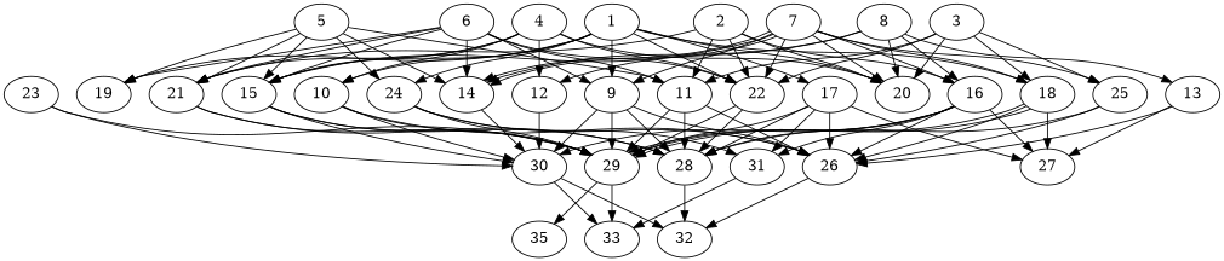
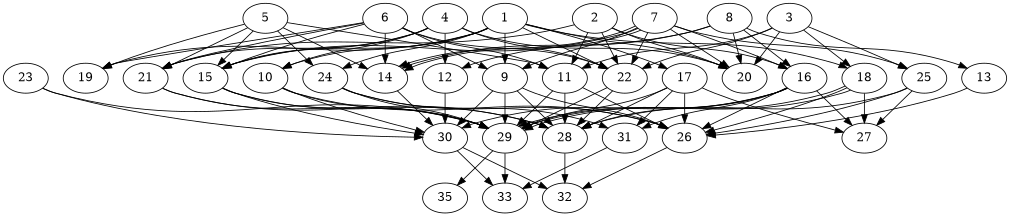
  digraph {
    node [alpha=0.03]
    1 [alpha=0.14 expect_size=15360000]
    9 [alpha=0.04 expect_size=46934016]
    10 [alpha=0.04 expect_size=8791040]
    15 [alpha=0.15 expect_size=37288960]
    17 [alpha=0.08 expect_size=41836544]
    18 [alpha=0.17 expect_size=15305728]
    19 [alpha=0.10 expect_size=22799360]
    20 [alpha=0.01 expect_size=31071232]
    22 [alpha=0.13 expect_size=12977152]
    24 [alpha=0.17 expect_size=37635072]
    26 [alpha=0.15 expect_size=48756736]
    28 [alpha=0.08 expect_size=43024384]
    29 [alpha=0.12 expect_size=35853312]
    30 [alpha=0.17 expect_size=11369472]
    27 [expect_size=24355840]
    31 [alpha=0.14 expect_size=14907392]
    32 [alpha=0.18 expect_size=9398272]
    33 [expect_size=39373824]
    35 [alpha=0.12 expect_size=40707072]
    2 [alpha=0.15 expect_size=49773568]
    11 [alpha=0.09 expect_size=34051072]
    16 [alpha=0.10 expect_size=40931328]
    21 [alpha=0.18 expect_size=39969792]
    3 [alpha=0.01 expect_size=41475072]
    25 [expect_size=12241920]
    4 [alpha=0.11 expect_size=14588928]
    12 [alpha=0.18 expect_size=19735552]
    5 [alpha=0.02 expect_size=32600064]
    14 [alpha=0.09 expect_size=12151808]
    6 [alpha=0.00 expect_size=19216384]
    7 [alpha=0.09 expect_size=41650176]
    8 [expect_size=49057792]
    13 [alpha=0.13 expect_size=8826880]
    23 [expect_size=8097792]
    1 -> 9
    1 -> 10
    1 -> 15
    1 -> 17
    1 -> 18
    1 -> 19
    1 -> 20
    1 -> 22
    1 -> 24
    9 -> 26
    9 -> 28
    9 -> 29
    9 -> 30
    10 -> 26
    10 -> 29
    10 -> 30
    15 -> 28
    15 -> 29
    15 -> 30
    17 -> 26
    17 -> 28
    17 -> 29
    17 -> 27
    17 -> 31
    18 -> 26
    18 -> 29
    18 -> 29
    18 -> 27
    22 -> 28
    22 -> 29
    24 -> 26
    24 -> 29
    24 -> 31
    26 -> 32
    28 -> 32
    29 -> 33
    29 -> 35
    30 -> 32
    30 -> 33
    31 -> 33
    2 -> 20
    2 -> 22
    2 -> 11
    2 -> 16
    2 -> 21
    11 -> 26
    11 -> 28
    11 -> 29
    16 -> 26
    16 -> 28
    16 -> 29
    16 -> 30
    16 -> 27
    16 -> 31
    21 -> 28
    21 -> 29
    3 -> 18
    3 -> 20
    3 -> 22
    3 -> 11
    3 -> 25
    25 -> 26
    25 -> 28
    4 -> 10
    4 -> 15
    4 -> 20
    4 -> 22
    4 -> 21
    4 -> 12
    12 -> 30
    5 -> 15
    5 -> 19
    5 -> 24
    5 -> 11
    5 -> 21
    5 -> 14
    14 -> 30
    6 -> 9
    6 -> 15
    6 -> 19
    6 -> 22
    6 -> 11
    6 -> 21
    6 -> 14
    7 -> 9
    7 -> 15
-   7 -> 18
    7 -> 20
    7 -> 22
    7 -> 16
    7 -> 25
    7 -> 14
    7 -> 14
    8 -> 20
    8 -> 16
    8 -> 12
    8 -> 14
    8 -> 13
    13 -> 26
-   13 -> 27
+   25 -> 27
    23 -> 29
    23 -> 30
  }
